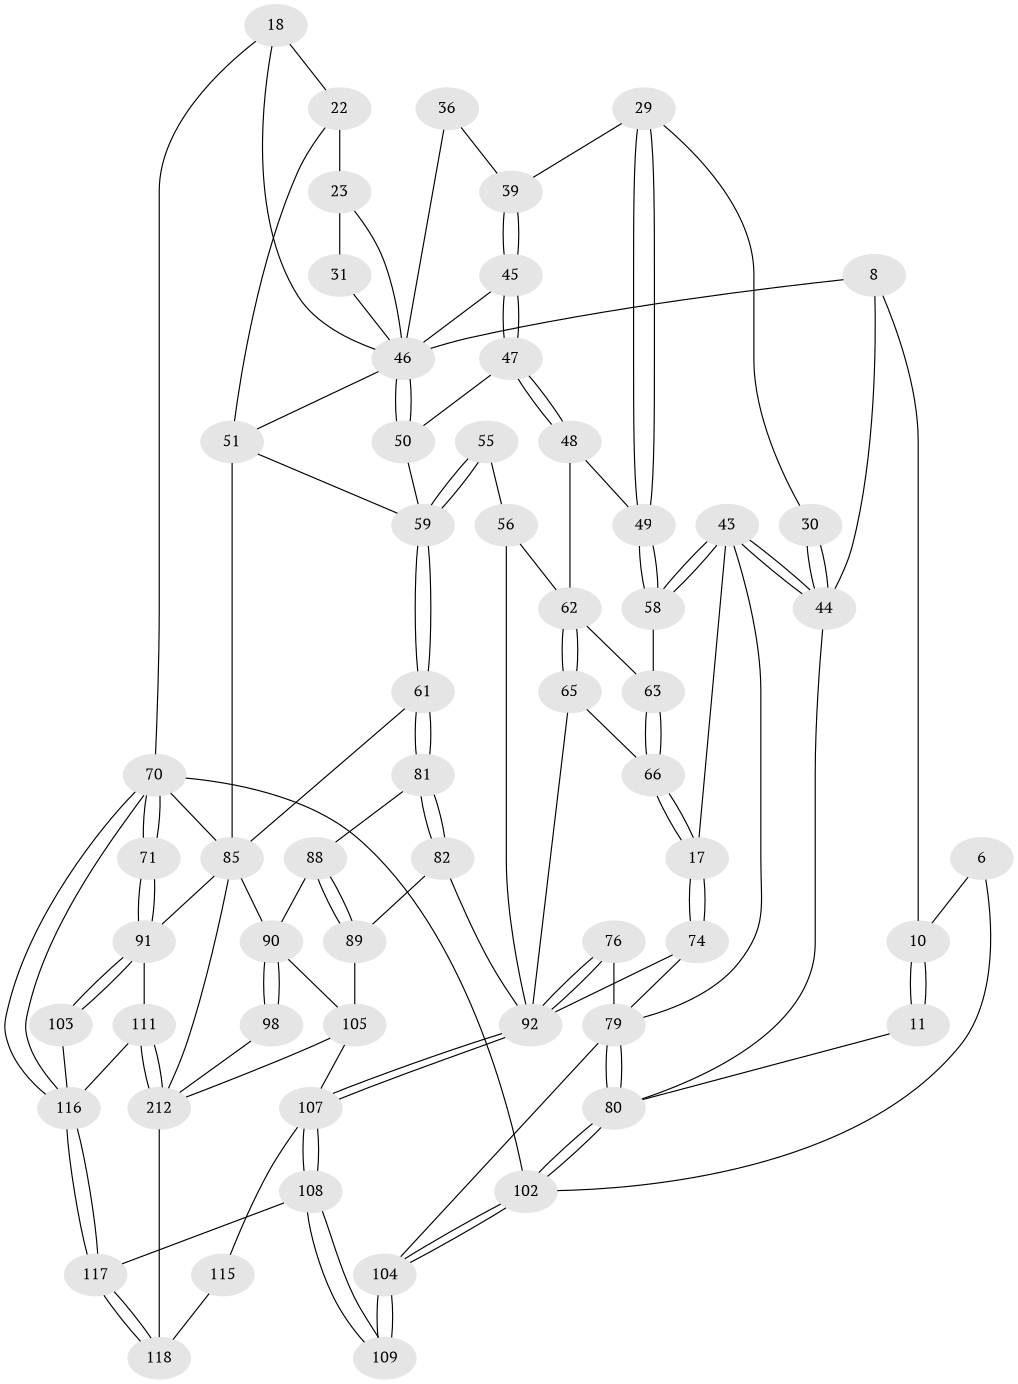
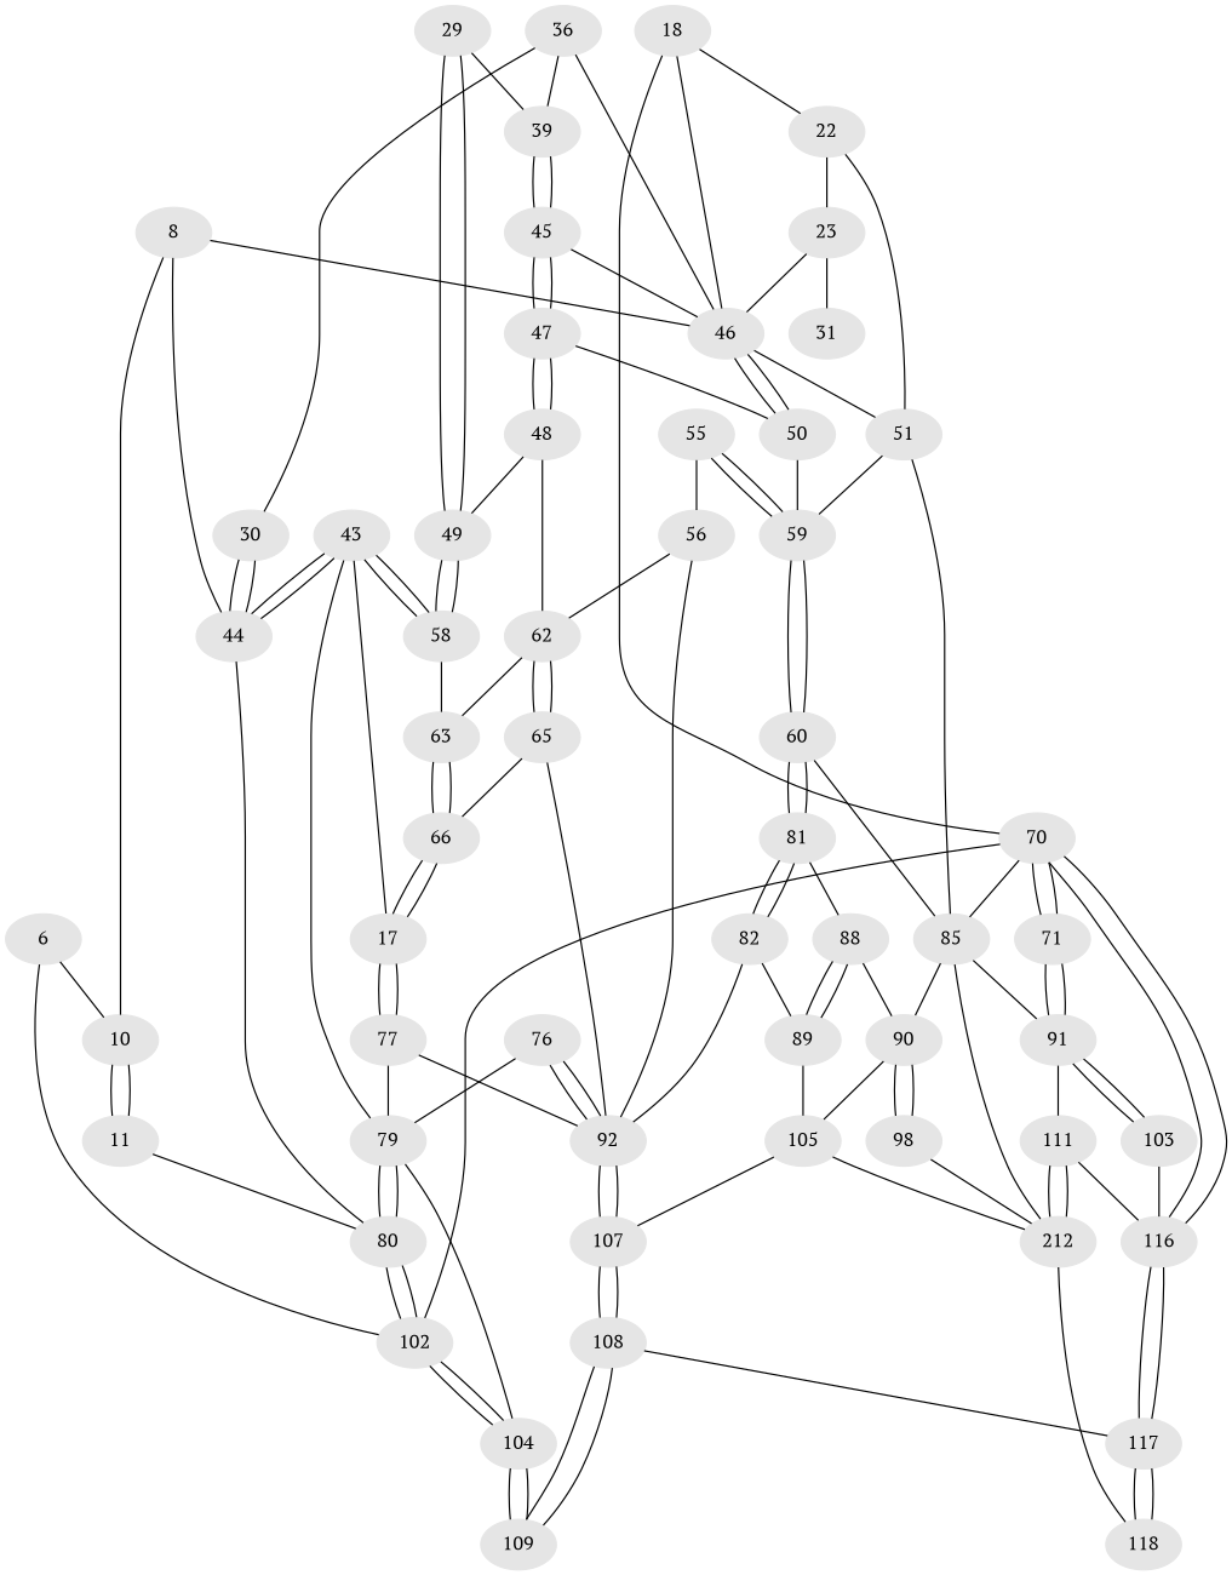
  graph {
    fontname="PT Serif"
    node [color=gray90 fontname="PT Serif" style=filled]
    edge [fontname="PT Serif"]
    10 [super="+9"]
    6
    102 [super="+5"]
    11
    104 [super="+101+100"]
    8
    44 [super="+27+26"]
    46 [super="+24+25+38+35+19"]
    80 [super="+40+13"]
    51 [super="+37+34"]
    50
    18 [super="+17"]
    22
    70 [super="+4+68"]
    23 [super="+21"]
    85 [super="+84+69+60+33"]
    71
    116 [super="+113"]
    31
    59 [super="+52+53"]
    29
    30
    39 [super="+28"]
    49
    45
    58
    36 [super="+16"]
    47
    43 [super="+42"]
    n30 [label=17]
    79 [super="+78+77"]
    63
-   74
+   74 [label=77]
    48
    62 [super="+57"]
    65
-   61
+   61 [label=60]
    n38 [label=91 super="+93+94"]
    90 [super="+87+86"]
    n40 [label=212 super="+110+99"]
    55
    56
    92 [super="+83+72+73"]
    107 [super="+106"]
    66
    81
    82
    88
    117
    103
    111 [super="+95"]
    76
    109
    89
    105 [super="+91"]
    98
    118 [super="+114"]
    108
-   115
    10 -- 11 [weight=2]
    10 -- 11
    6 -- 10
    6 -- 102
    102 -- 104
    102 -- 104
    11 -- 80
    104 -- 109 [weight=2]
    104 -- 109
    8 -- 10
    8 -- 44
    8 -- 46
    44 -- 80
    46 -- 51
    46 -- 50
    46 -- 50
    80 -- 102 [weight=2]
    80 -- 102
    51 -- 85 [weight=2]
    51 -- 59
    50 -- 59
    18 -- 46 [weight=2]
    18 -- 22
    18 -- 70
    22 -- 51
    22 -- 23
    70 -- 102 [weight=2]
    70 -- 85 [weight=2]
    70 -- 71 [weight=2]
    70 -- 71
    70 -- 116
    70 -- 116
    23 -- 46
    23 -- 31 [weight=2]
    85 -- n38
    85 -- 90
    85 -- n40
    71 -- n38
    71 -- n38
    116 -- 117
    116 -- 117
-   31 -- 46
    59 -- 61
    59 -- 61
-   29 -- 30
+   36 -- 30
    29 -- 39
    29 -- 49
    29 -- 49
    30 -- 44 [weight=2]
    30 -- 44
    39 -- 45
    39 -- 45
    49 -- 58
    49 -- 58
    45 -- 46
    45 -- 47
    45 -- 47
    58 -- 63
    36 -- 46 [weight=3]
    36 -- 39 [weight=2]
    47 -- 50
    47 -- 48
    47 -- 48
    43 -- 44
    43 -- 44
    43 -- 58
    43 -- 58
    43 -- n30
    43 -- 79
    n30 -- 74
    n30 -- 74
    79 -- 104 [weight=2]
    79 -- 80 [weight=2]
    79 -- 80
    63 -- 66
    63 -- 66
    74 -- 79
    74 -- 92
    48 -- 49
    48 -- 62
    62 -- 63
    62 -- 65
    62 -- 65
    65 -- 92
    65 -- 66
    61 -- 85
    61 -- 81
    61 -- 81
    n38 -- 103 [weight=2]
    n38 -- 103
    n38 -- 111
    90 -- 105
    90 -- 98 [weight=2]
    90 -- 98
    n40 -- 118
    55 -- 59 [weight=2]
    55 -- 59
    55 -- 56
    56 -- 62
    56 -- 92
    92 -- 107
    92 -- 107
    107 -- 108
    107 -- 108
-   107 -- 115
    66 -- n30
    66 -- n30
    81 -- 82
    81 -- 82
    81 -- 88
    82 -- 92
    82 -- 89
    88 -- 90
    88 -- 89
    88 -- 89
    117 -- 118
    117 -- 118
    103 -- 116
    111 -- 116
    111 -- n40 [weight=2]
    111 -- n40
    76 -- 79
    76 -- 92 [weight=2]
    76 -- 92
    89 -- 105
    105 -- n40
    105 -- 107
    98 -- n40
    108 -- 117
    108 -- 109
    108 -- 109
-   115 -- 118 [weight=2]
  }
